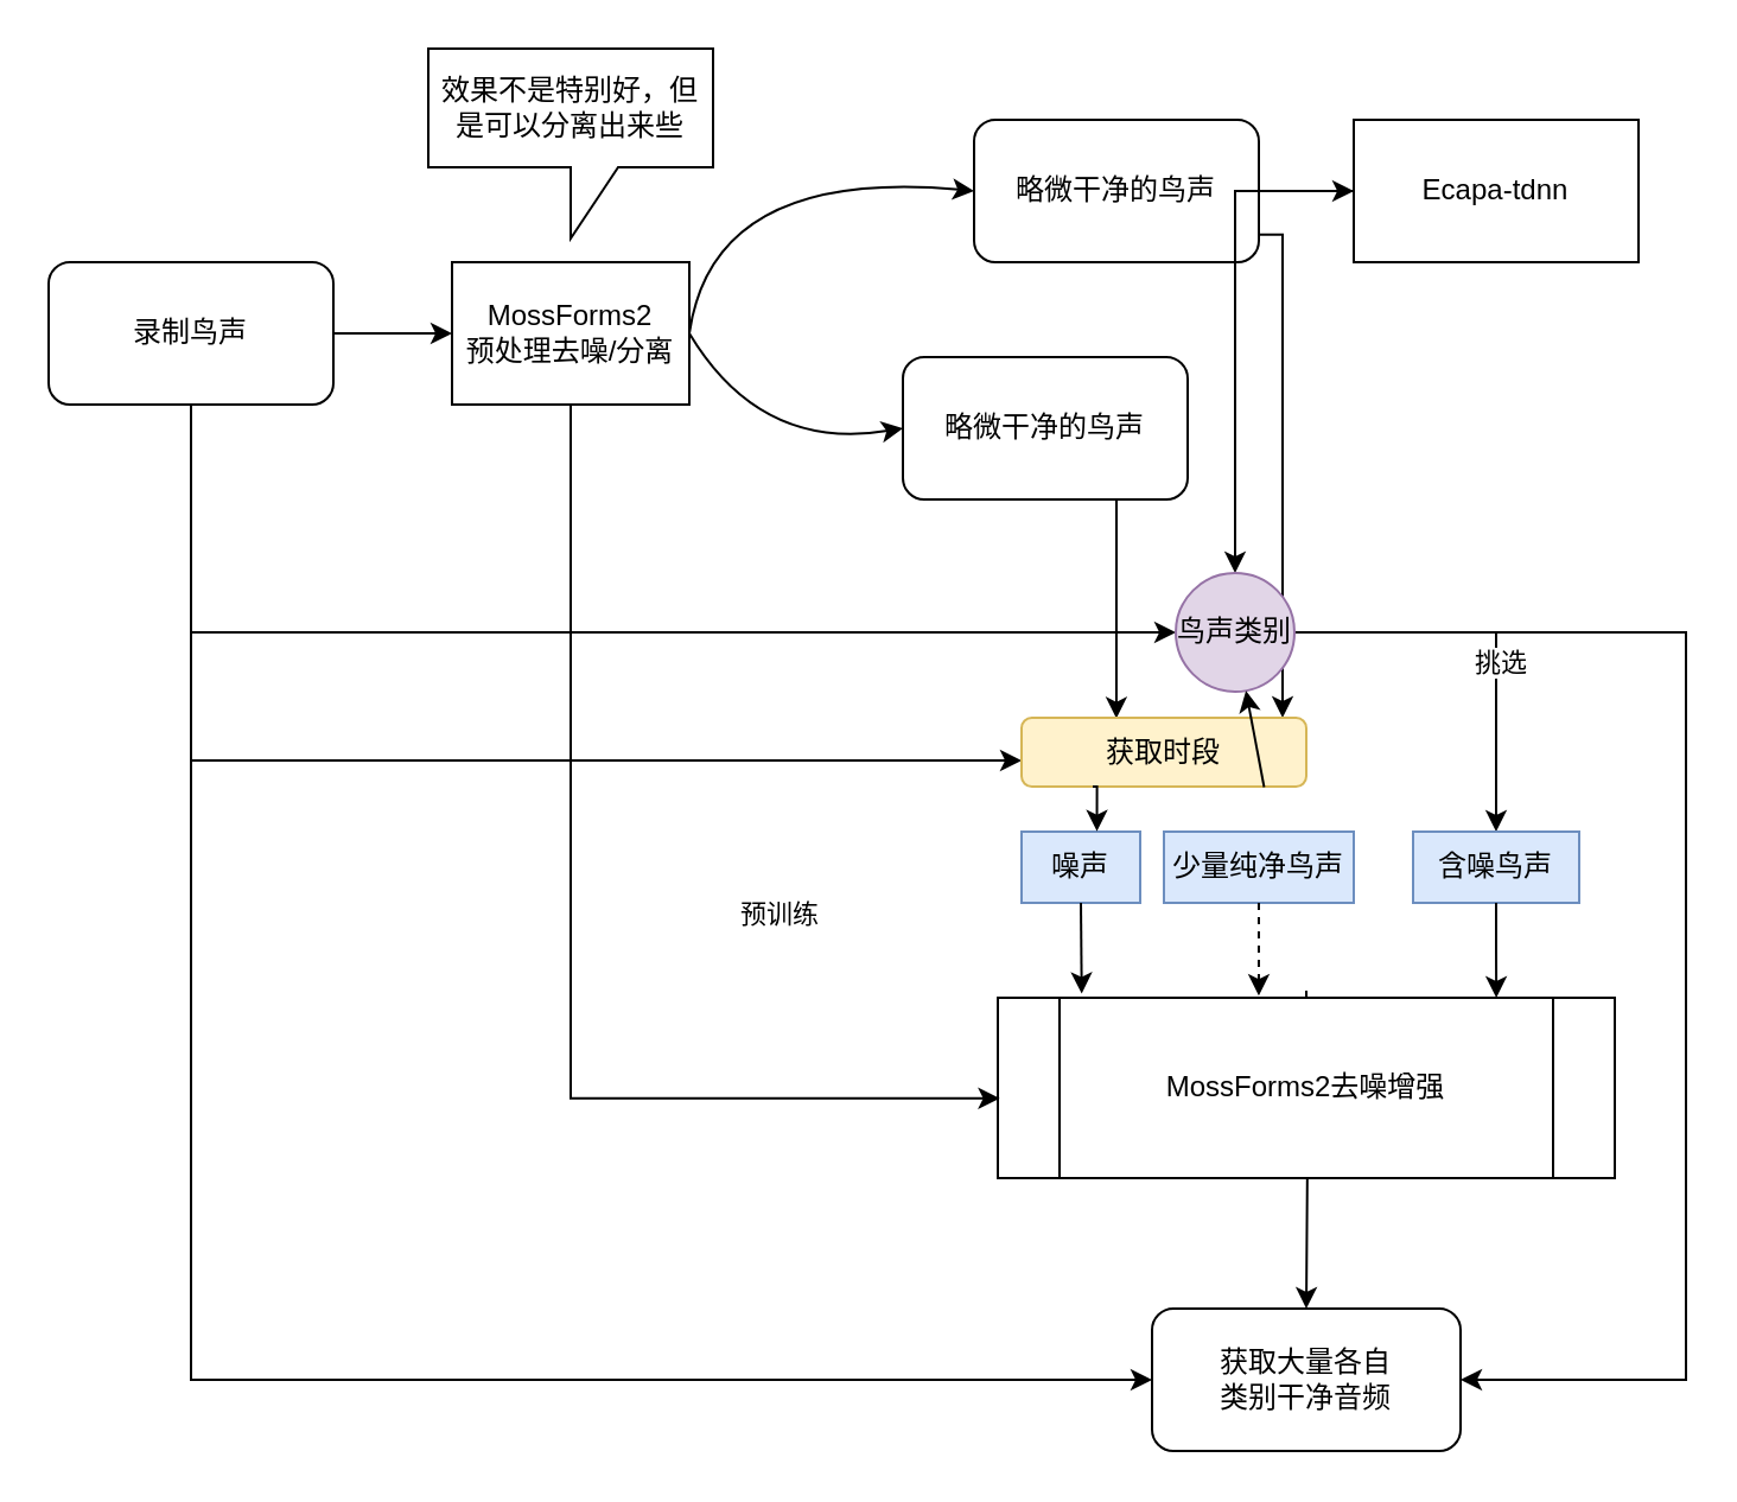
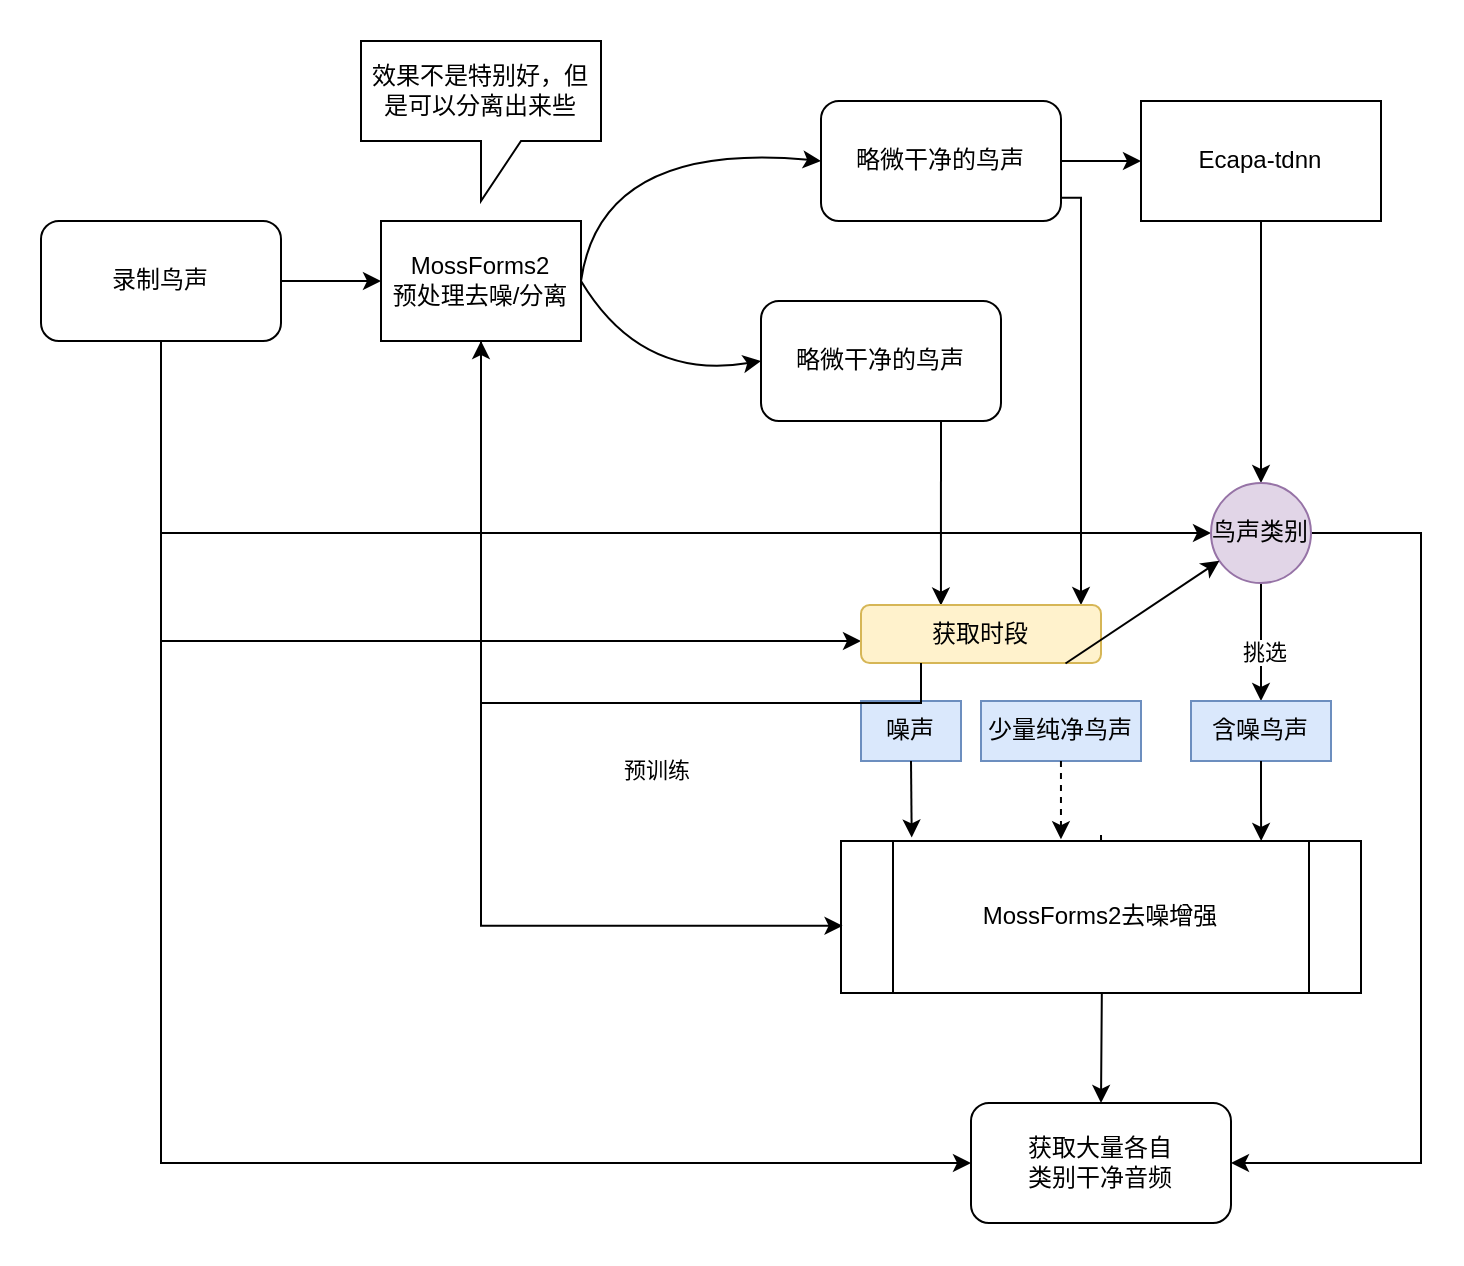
  <mxCell id="0" />
  <mxCell id="1" parent="0" />
  <mxCell id="2" style="edgeStyle=orthogonalEdgeStyle;rounded=0;orthogonalLoop=1;jettySize=auto;html=1;" parent="1" source="6" edge="1"><mxGeometry relative="1" as="geometry"><mxPoint x="190" y="140" as="targetPoint" /></mxGeometry></mxCell>
  <mxCell id="3" style="edgeStyle=orthogonalEdgeStyle;rounded=0;orthogonalLoop=1;jettySize=auto;html=1;exitX=0.5;exitY=1;exitDx=0;exitDy=0;entryX=0;entryY=0.5;entryDx=0;entryDy=0;" parent="1" source="6" target="19" edge="1"><mxGeometry relative="1" as="geometry" /></mxCell>
  <mxCell id="4" style="edgeStyle=orthogonalEdgeStyle;rounded=0;orthogonalLoop=1;jettySize=auto;html=1;exitX=0.5;exitY=1;exitDx=0;exitDy=0;entryX=0;entryY=0.621;entryDx=0;entryDy=0;entryPerimeter=0;" parent="1" source="6" target="23" edge="1"><mxGeometry relative="1" as="geometry"><mxPoint x="230" y="340" as="targetPoint" /></mxGeometry></mxCell>
  <mxCell id="5" style="edgeStyle=orthogonalEdgeStyle;rounded=0;orthogonalLoop=1;jettySize=auto;html=1;exitX=0.5;exitY=1;exitDx=0;exitDy=0;entryX=0;entryY=0.5;entryDx=0;entryDy=0;" parent="1" source="6" target="35" edge="1"><mxGeometry relative="1" as="geometry"><mxPoint x="80" y="581.6" as="targetPoint" /></mxGeometry></mxCell>
  <mxCell id="6" value="录制鸟声" style="rounded=1;whiteSpace=wrap;html=1;fillColor=none;" parent="1" vertex="1"><mxGeometry x="20" y="110" width="120" height="60" as="geometry" /></mxCell>
  <mxCell id="7" value="MossForms2&lt;div&gt;预处理去噪/分离&lt;/div&gt;" style="rounded=0;whiteSpace=wrap;html=1;" parent="1" vertex="1"><mxGeometry x="190" y="110" width="100" height="60" as="geometry" /></mxCell>
  <mxCell id="8" value="效果不是特别好，但是可以分离出来些" style="shape=callout;whiteSpace=wrap;html=1;perimeter=calloutPerimeter;" parent="1" vertex="1"><mxGeometry x="180" y="20" width="120" height="80" as="geometry" /></mxCell>
  <mxCell id="9" value="" style="curved=1;endArrow=classic;html=1;rounded=0;" parent="1" edge="1"><mxGeometry width="50" height="50" relative="1" as="geometry"><mxPoint x="290" y="140" as="sourcePoint" /><mxPoint x="410" y="80" as="targetPoint" /><Array as="points"><mxPoint x="300" y="70" /></Array></mxGeometry></mxCell>
  <mxCell id="10" value="" style="curved=1;endArrow=classic;html=1;rounded=0;exitX=1;exitY=0.5;exitDx=0;exitDy=0;entryX=0;entryY=0.5;entryDx=0;entryDy=0;" parent="1" source="7" target="22" edge="1"><mxGeometry width="50" height="50" relative="1" as="geometry"><mxPoint x="290" y="190" as="sourcePoint" /><mxPoint x="410" y="180" as="targetPoint" /><Array as="points"><mxPoint x="320" y="190" /></Array></mxGeometry></mxCell>
  <mxCell id="11" style="edgeStyle=orthogonalEdgeStyle;rounded=0;orthogonalLoop=1;jettySize=auto;html=1;exitX=1;exitY=0.5;exitDx=0;exitDy=0;entryX=0;entryY=0.5;entryDx=0;entryDy=0;" parent="1" source="13" target="15" edge="1"><mxGeometry relative="1" as="geometry" /></mxCell>
  <mxCell id="12" style="edgeStyle=orthogonalEdgeStyle;rounded=0;orthogonalLoop=1;jettySize=auto;html=1;exitX=1;exitY=0.807;exitDx=0;exitDy=0;exitPerimeter=0;" parent="1" source="13" target="23" edge="1"><mxGeometry relative="1" as="geometry"><mxPoint x="540" y="420" as="targetPoint" /><mxPoint x="540.14" y="104.28" as="sourcePoint" /><Array as="points"><mxPoint x="540" y="98" /></Array></mxGeometry></mxCell>
  <mxCell id="13" value="略微干净的鸟声" style="rounded=1;whiteSpace=wrap;html=1;" parent="1" vertex="1"><mxGeometry x="410" y="50" width="120" height="60" as="geometry" /></mxCell>
  <mxCell id="14" value="" style="edgeStyle=orthogonalEdgeStyle;rounded=0;orthogonalLoop=1;jettySize=auto;html=1;" parent="1" source="15" target="19" edge="1"><mxGeometry relative="1" as="geometry" /></mxCell>
  <mxCell id="15" value="Ecapa-tdnn" style="rounded=0;whiteSpace=wrap;html=1;" parent="1" vertex="1"><mxGeometry x="570" y="50" width="120" height="60" as="geometry" /></mxCell>
  <mxCell id="16" value="" style="edgeStyle=orthogonalEdgeStyle;rounded=0;orthogonalLoop=1;jettySize=auto;html=1;" parent="1" source="19" target="20" edge="1"><mxGeometry relative="1" as="geometry" /></mxCell>
  <mxCell id="17" value="挑选" style="edgeLabel;html=1;align=center;verticalAlign=middle;resizable=0;points=[];" parent="16" vertex="1" connectable="0"><mxGeometry x="0.148" y="1" relative="1" as="geometry"><mxPoint as="offset" /></mxGeometry></mxCell>
  <mxCell id="18" style="edgeStyle=orthogonalEdgeStyle;rounded=0;orthogonalLoop=1;jettySize=auto;html=1;exitX=1;exitY=0.5;exitDx=0;exitDy=0;entryX=1;entryY=0.5;entryDx=0;entryDy=0;" parent="1" source="19" target="35" edge="1"><mxGeometry relative="1" as="geometry"><Array as="points"><mxPoint x="710" y="266" /><mxPoint x="710" y="581" /></Array></mxGeometry></mxCell>
- <mxCell id="19" value="鸟声类别" style="ellipse;whiteSpace=wrap;html=1;rounded=0;fillColor=#e1d5e7;strokeColor=#9673a6;" parent="1" vertex="1"><mxGeometry x="495" y="241" width="50" height="50" as="geometry" /></mxCell>
+ <mxCell id="19" value="鸟声类别" style="ellipse;whiteSpace=wrap;html=1;rounded=0;fillColor=#e1d5e7;strokeColor=#9673a6;" parent="1" vertex="1"><mxGeometry x="605" y="241" width="50" height="50" as="geometry" /></mxCell>
  <mxCell id="20" value="含噪鸟声" style="whiteSpace=wrap;html=1;rounded=0;fillColor=#dae8fc;strokeColor=#6c8ebf;" parent="1" vertex="1"><mxGeometry x="595" y="350" width="70" height="30" as="geometry" /></mxCell>
  <mxCell id="21" style="edgeStyle=orthogonalEdgeStyle;rounded=0;orthogonalLoop=1;jettySize=auto;html=1;exitX=0.75;exitY=1;exitDx=0;exitDy=0;entryX=0.333;entryY=0.01;entryDx=0;entryDy=0;entryPerimeter=0;" parent="1" source="22" target="23" edge="1"><mxGeometry relative="1" as="geometry"><mxPoint x="470" y="300" as="targetPoint" /></mxGeometry></mxCell>
  <mxCell id="22" value="略微干净的鸟声" style="rounded=1;whiteSpace=wrap;html=1;" parent="1" vertex="1"><mxGeometry x="380" y="150" width="120" height="60" as="geometry" /></mxCell>
  <mxCell id="23" value="获取时段" style="rounded=1;whiteSpace=wrap;html=1;fillColor=#fff2cc;strokeColor=#d6b656;" parent="1" vertex="1"><mxGeometry x="430" y="302" width="120" height="29" as="geometry" /></mxCell>
  <mxCell id="24" value="噪声" style="whiteSpace=wrap;html=1;rounded=0;fillColor=#dae8fc;strokeColor=#6c8ebf;" parent="1" vertex="1"><mxGeometry x="430" y="350" width="50" height="30" as="geometry" /></mxCell>
  <mxCell id="25" value="少量纯净鸟声" style="whiteSpace=wrap;html=1;rounded=0;fillColor=#dae8fc;strokeColor=#6c8ebf;" parent="1" vertex="1"><mxGeometry x="490" y="350" width="80" height="30" as="geometry" /></mxCell>
- <mxCell id="26" style="edgeStyle=orthogonalEdgeStyle;rounded=0;orthogonalLoop=1;jettySize=auto;html=1;exitX=0.25;exitY=1;exitDx=0;exitDy=0;entryX=0.635;entryY=-0.006;entryDx=0;entryDy=0;entryPerimeter=0;" parent="1" source="23" target="24" edge="1"><mxGeometry relative="1" as="geometry"><mxPoint x="462" y="349" as="targetPoint" /></mxGeometry></mxCell>
+ <mxCell id="26" style="edgeStyle=orthogonalEdgeStyle;rounded=0;orthogonalLoop=1;jettySize=auto;html=1;exitX=0.25;exitY=1;exitDx=0;exitDy=0;" parent="1" source="23" target="7" edge="1"><mxGeometry relative="1" as="geometry"><mxPoint x="462" y="349" as="targetPoint" /></mxGeometry></mxCell>
  <mxCell id="27" value="" style="endArrow=classic;html=1;rounded=0;exitX=0.852;exitY=1.008;exitDx=0;exitDy=0;exitPerimeter=0;" parent="1" source="23" target="19" edge="1"><mxGeometry width="50" height="50" relative="1" as="geometry"><mxPoint x="470" y="360" as="sourcePoint" /><mxPoint x="520" y="310" as="targetPoint" /></mxGeometry></mxCell>
  <mxCell id="28" style="edgeStyle=orthogonalEdgeStyle;rounded=0;orthogonalLoop=1;jettySize=auto;html=1;" parent="1" target="35" edge="1"><mxGeometry relative="1" as="geometry"><mxPoint x="550" y="581" as="targetPoint" /><mxPoint x="550" y="417" as="sourcePoint" /></mxGeometry></mxCell>
  <mxCell id="29" value="MossForms2去噪增强" style="shape=process;whiteSpace=wrap;html=1;backgroundOutline=1;" parent="1" vertex="1"><mxGeometry x="420" y="420" width="260" height="76" as="geometry" /></mxCell>
  <mxCell id="30" style="edgeStyle=orthogonalEdgeStyle;rounded=0;orthogonalLoop=1;jettySize=auto;html=1;exitX=0.5;exitY=1;exitDx=0;exitDy=0;entryX=0.003;entryY=0.558;entryDx=0;entryDy=0;entryPerimeter=0;" parent="1" source="7" target="29" edge="1"><mxGeometry relative="1" as="geometry" /></mxCell>
  <mxCell id="31" value="预训练" style="edgeLabel;html=1;align=center;verticalAlign=middle;resizable=0;points=[];" parent="30" vertex="1" connectable="0"><mxGeometry x="0.606" y="-1" relative="1" as="geometry"><mxPoint y="-79" as="offset" /></mxGeometry></mxCell>
  <mxCell id="32" style="edgeStyle=orthogonalEdgeStyle;rounded=0;orthogonalLoop=1;jettySize=auto;html=1;exitX=0.5;exitY=1;exitDx=0;exitDy=0;entryX=0.136;entryY=-0.023;entryDx=0;entryDy=0;entryPerimeter=0;" parent="1" source="24" target="29" edge="1"><mxGeometry relative="1" as="geometry" /></mxCell>
  <mxCell id="33" style="edgeStyle=orthogonalEdgeStyle;rounded=0;orthogonalLoop=1;jettySize=auto;html=1;entryX=0.423;entryY=-0.012;entryDx=0;entryDy=0;entryPerimeter=0;dashed=1;" parent="1" source="25" target="29" edge="1"><mxGeometry relative="1" as="geometry" /></mxCell>
  <mxCell id="34" style="edgeStyle=orthogonalEdgeStyle;rounded=0;orthogonalLoop=1;jettySize=auto;html=1;exitX=0.5;exitY=1;exitDx=0;exitDy=0;entryX=0.808;entryY=0;entryDx=0;entryDy=0;entryPerimeter=0;" parent="1" source="20" target="29" edge="1"><mxGeometry relative="1" as="geometry" /></mxCell>
  <mxCell id="35" value="获取大量各自&lt;div&gt;类别干净音频&lt;/div&gt;" style="rounded=1;whiteSpace=wrap;html=1;" parent="1" vertex="1"><mxGeometry x="485" y="551" width="130" height="60" as="geometry" /></mxCell>
